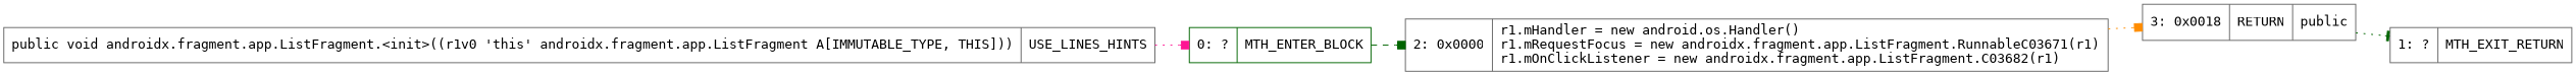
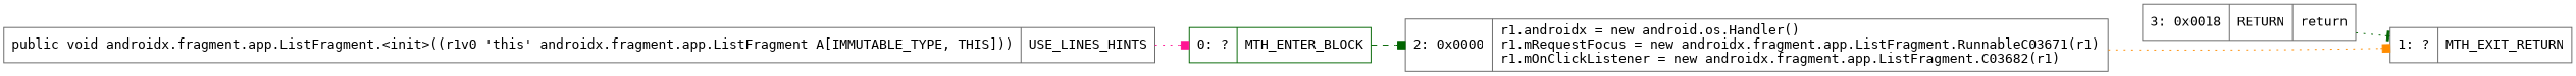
  digraph {
    fontname="DejaVu Sans Mono"
    rankdir=LR
    node [color=gray40 fontname="DejaVu Sans Mono" shape=record]
    edge [arrowhead=box color=darkgreen fontname="DejaVu Sans Mono" style=dotted]
    n1 [color=darkgreen label="{0\:\ ?|MTH_ENTER_BLOCK\l}"]
-   n2 [label="{2\:\ 0x0000|r1.mHandler = new android.os.Handler()\lr1.mRequestFocus = new androidx.fragment.app.ListFragment.RunnableC03671(r1)\lr1.mOnClickListener = new androidx.fragment.app.ListFragment.C03682(r1)\l}"]
-   n3 [label="{3\:\ 0x0018|RETURN\l|public\l}"]
+   n2 [label="{2\:\ 0x0000|r1.androidx = new android.os.Handler()\lr1.mRequestFocus = new androidx.fragment.app.ListFragment.RunnableC03671(r1)\lr1.mOnClickListener = new androidx.fragment.app.ListFragment.C03682(r1)\l}"]
+   n3 [label="{3\:\ 0x0018|RETURN\l|return\l}"]
    n4 [label="{1\:\ ?|MTH_EXIT_RETURN\l}"]
    n5 [label="{public void androidx.fragment.app.ListFragment.\<init\>((r1v0 'this' androidx.fragment.app.ListFragment A[IMMUTABLE_TYPE, THIS]))  | USE_LINES_HINTS\l}"]
    n1 -> n2 [style=dashed]
-   n2 -> n3 [color=darkorange]
+   n2 -> n4 [color=darkorange]
    n3 -> n4 [arrowhead=tee]
    n5 -> n1 [color=deeppink]
  }
